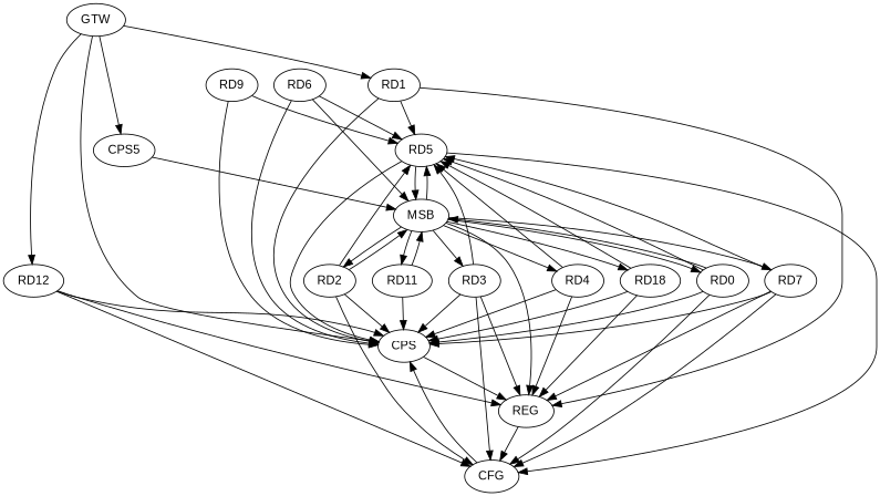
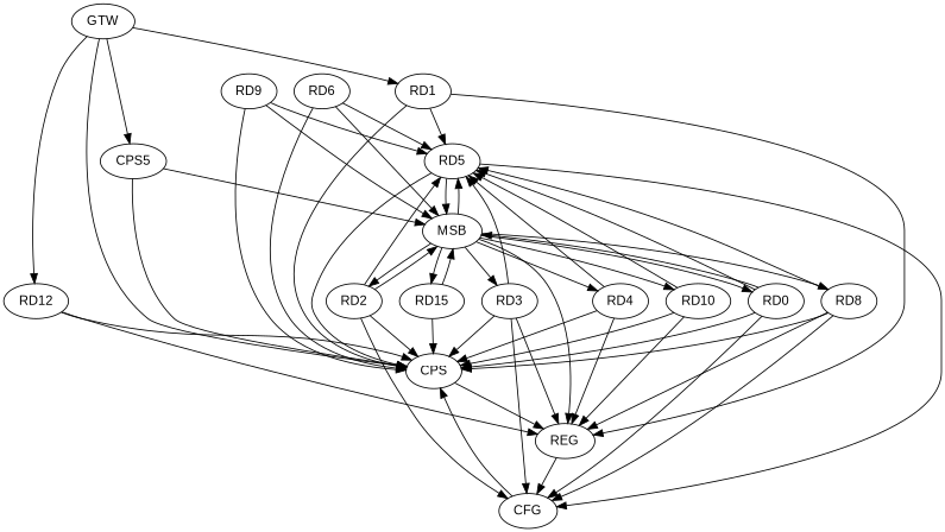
  strict digraph {
    fontname="Liberation Sans"
    node [fontname="Liberation Sans"]
    edge [fontname="Liberation Sans"]
    n1 [label=RD1]
    n2 [label=RD5]
    n3 [label=REG]
    n4 [label=CPS]
    n5 [label=MSB]
    n6 [label=CFG]
    n7 [label=RD2]
    n8 [label=RD3]
    n9 [label=RD4]
    n10 [label=RD0]
-   n11 [label=RD7]
-   n12 [label=RD18]
-   n13 [label=RD11]
+   n11 [label=RD8]
+   n12 [label=RD10]
+   n13 [label=RD15]
    n14 [label=RD6]
    n15 [label=RD9]
    n16 [label=RD12]
    n17 [label=CPS5]
    n18 [label=GTW]
    n1 -> n2
    n1 -> n3
    n1 -> n4
    n2 -> n4
    n2 -> n5
    n2 -> n6
    n3 -> n6
    n4 -> n3
    n5 -> n2
    n5 -> n3
    n5 -> n7
    n5 -> n8
    n5 -> n9
    n5 -> n10
    n5 -> n11
    n5 -> n12
    n5 -> n13
    n6 -> n4
    n7 -> n2
    n7 -> n4
    n7 -> n5
    n7 -> n6
    n8 -> n2
    n8 -> n3
    n8 -> n4
    n8 -> n6
    n9 -> n2
    n9 -> n3
    n9 -> n4
    n10 -> n2
    n10 -> n4
    n10 -> n5
    n10 -> n6
    n11 -> n2
    n11 -> n3
    n11 -> n4
    n11 -> n6
    n12 -> n2
    n12 -> n3
    n12 -> n4
    n13 -> n4
    n13 -> n5
    n14 -> n2
    n14 -> n4
    n14 -> n5
    n15 -> n2
    n15 -> n4
+   n15 -> n5
    n16 -> n3
    n16 -> n4
-   n16 -> n6
+   n17 -> n4
    n17 -> n5
    n18 -> n1
    n18 -> n4
    n18 -> n16
    n18 -> n17
  }
